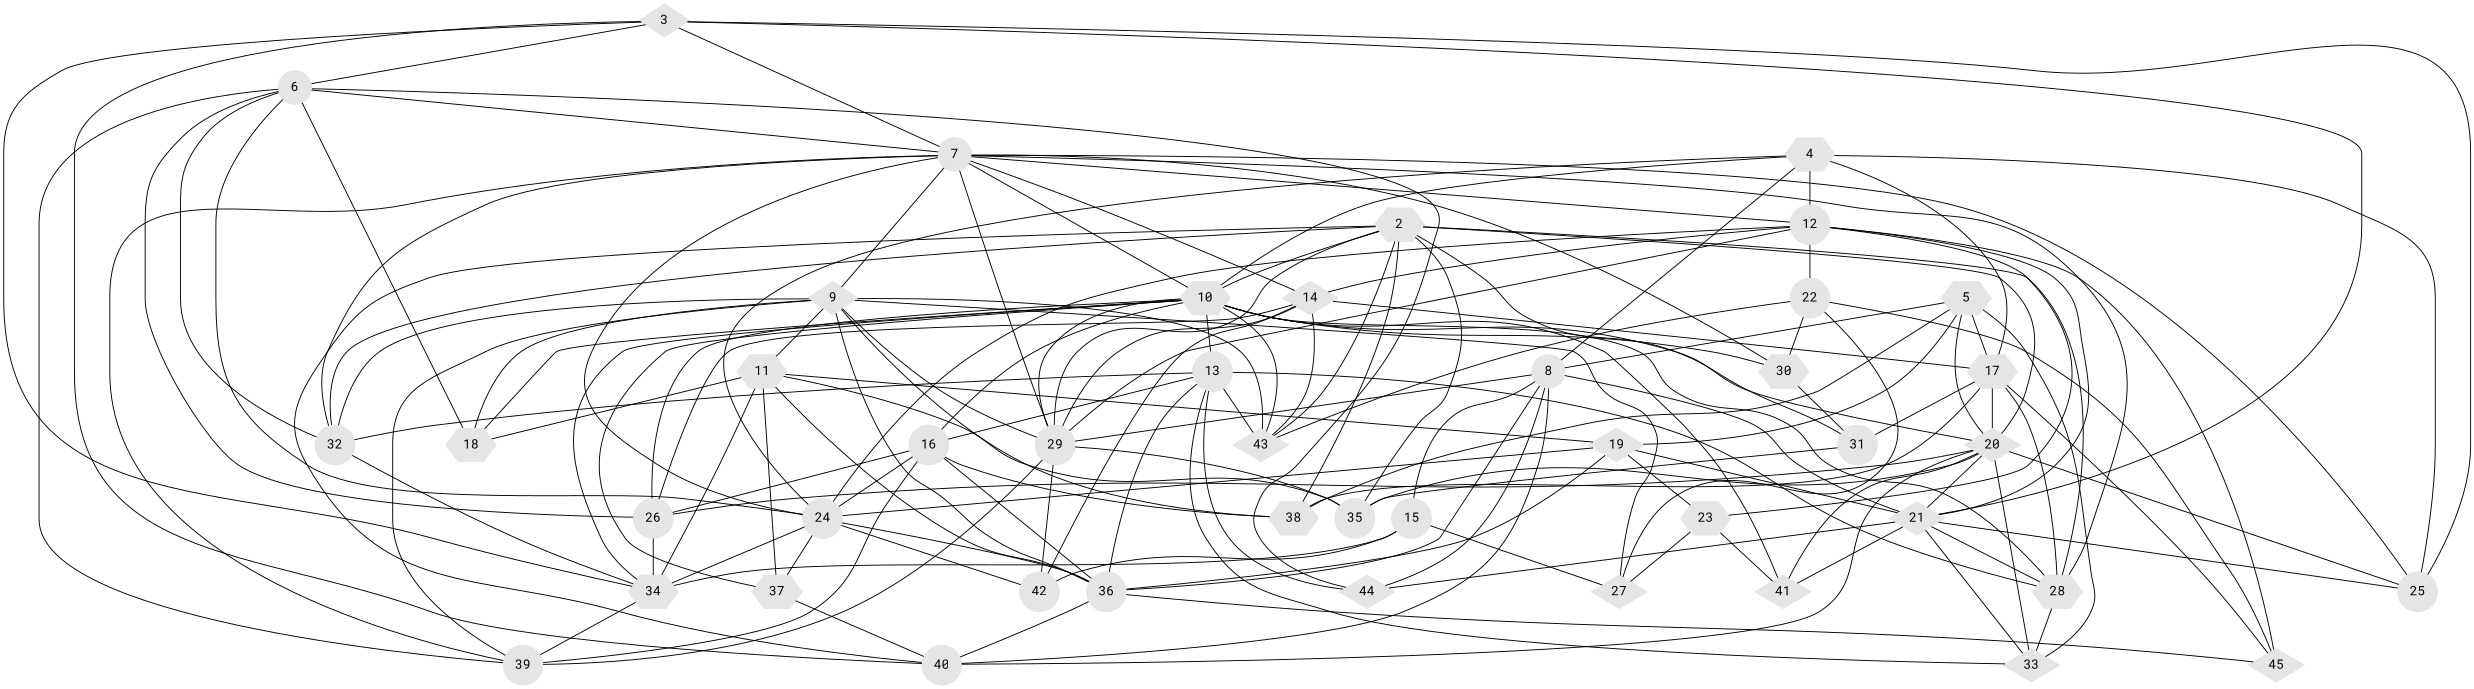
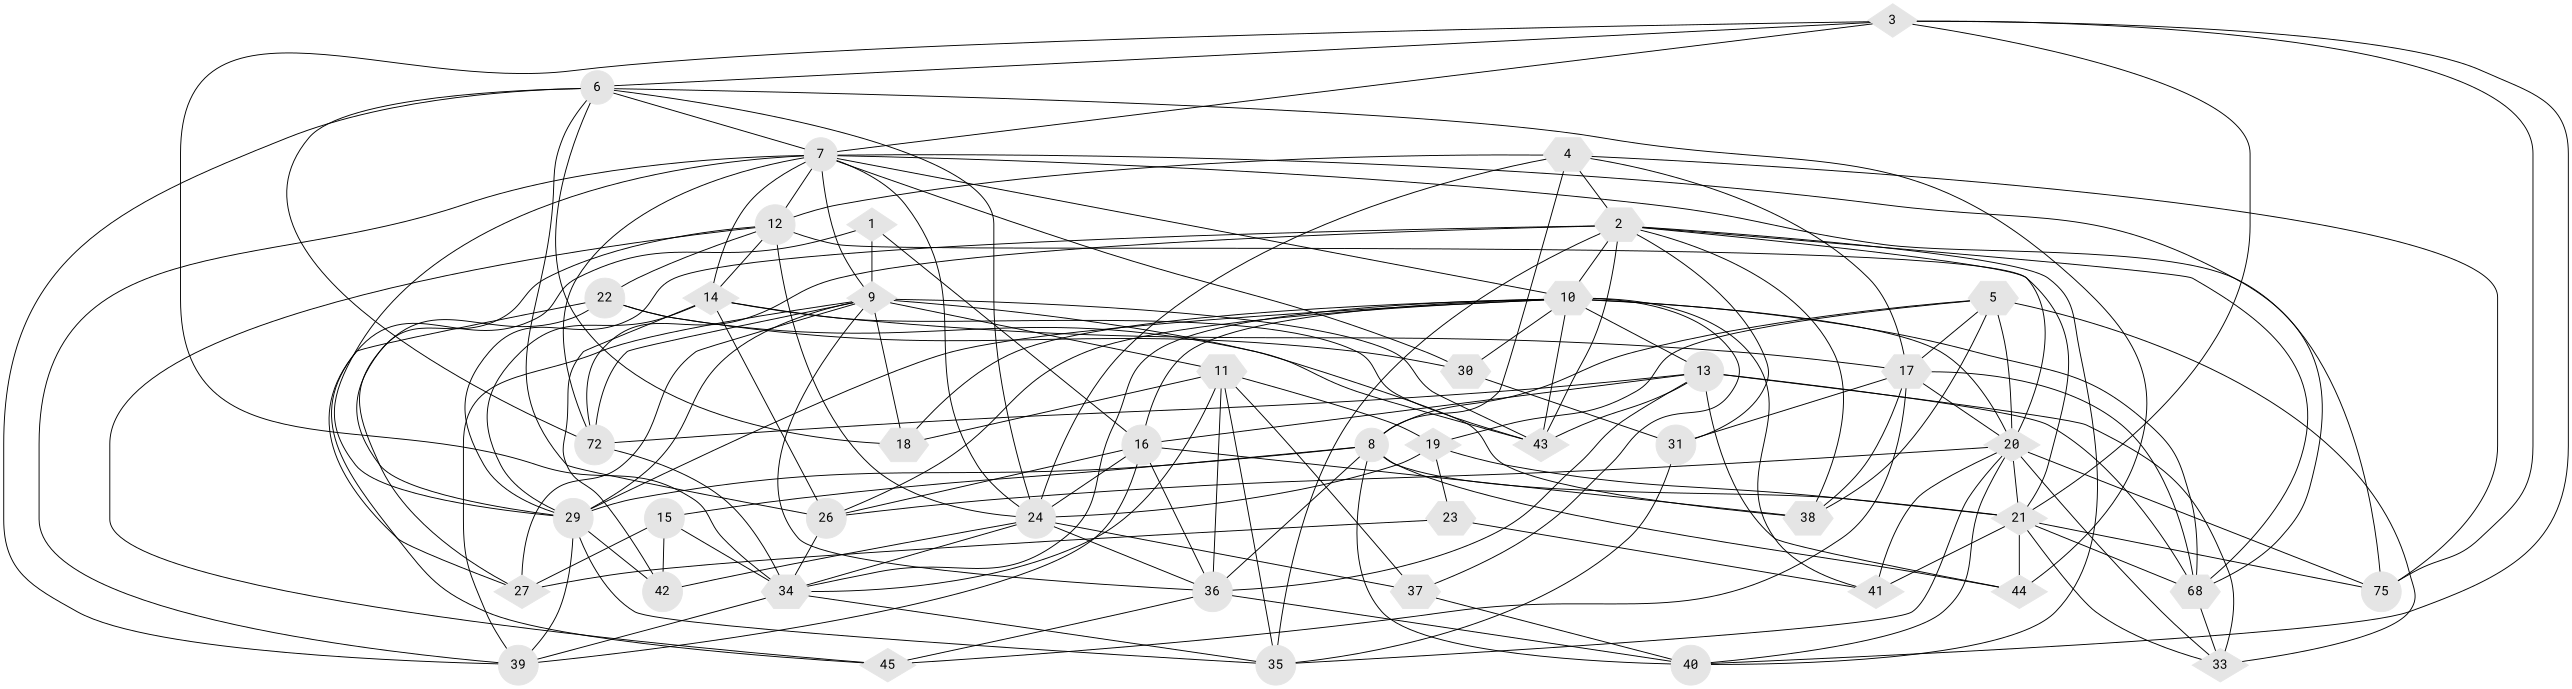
  graph {
    fontname="Roboto Mono"
    node [color=gray90 fontname="Roboto Mono" shape=circle style=filled]
    edge [fontname="Roboto Mono" weight=1.0]
+   1 [shape=diamond]
    9 [shape=diamond]
    16
    27 [shape=diamond]
-   32
+   32 [label=72]
    29
    38 [shape=hexagon]
    43 [shape=diamond]
    18 [shape=hexagon]
    39
    36
    11 [shape=hexagon]
    24
    26
    34 [shape=hexagon]
    2 [shape=hexagon]
    10 [shape=hexagon]
    20 [shape=diamond]
-   28 [shape=hexagon]
+   28 [shape=hexagon label=68]
    31
    35
    40
    30 [shape=hexagon]
    13
    37 [shape=hexagon]
    41 [shape=diamond]
    21 [shape=diamond]
-   25
+   25 [label=75]
    33 [shape=diamond]
    42
    3 [shape=diamond]
    6
    7
    44 [shape=diamond]
    12
    14 [shape=diamond]
    4 [shape=hexagon]
    8
    17 [shape=hexagon]
    15
    22
    23 [shape=hexagon]
    45 [shape=diamond]
    5 [shape=hexagon]
    19 [shape=diamond]
+   1 -- 9
+   1 -- 16
+   1 -- 27
    9 -- 27 [weight=2.0]
    9 -- 32
    9 -- 29
    9 -- 38
    9 -- 43
    9 -- 18
    9 -- 39
    9 -- 36
    9 -- 11
    16 -- 38
    16 -- 39
    16 -- 36
    16 -- 24
    16 -- 26
    32 -- 34
    29 -- 39
    29 -- 35
    29 -- 42
    36 -- 40
    36 -- 45
    11 -- 18
    11 -- 36
    11 -- 34
    11 -- 35
    11 -- 37 [weight=4.0]
    11 -- 19
    24 -- 36 [weight=2.0]
    24 -- 34
    24 -- 37
    24 -- 42
    26 -- 34 [weight=2.0]
    34 -- 39
+   34 -- 35
    2 -- 32
    2 -- 29
    2 -- 38 [weight=2.0]
    2 -- 43
    2 -- 10 [weight=2.0]
    2 -- 20
    2 -- 28
    2 -- 31
    2 -- 35
    2 -- 40
    10 -- 16 [weight=2.0]
    10 -- 29
    10 -- 43
    10 -- 18
    10 -- 26
    10 -- 34
    10 -- 20
    10 -- 28 [weight=2.0]
    10 -- 30 [weight=3.0]
    10 -- 13 [weight=3.0]
    10 -- 37 [weight=2.0]
    10 -- 41 [weight=2.0]
    20 -- 26
    20 -- 35
    20 -- 40
    20 -- 41 [weight=2.0]
    20 -- 21
    20 -- 25
    20 -- 33
    28 -- 33 [weight=2.0]
    31 -- 35
    30 -- 31
    13 -- 16
    13 -- 32
    13 -- 43
    13 -- 36 [weight=2.0]
    13 -- 28
    13 -- 33 [weight=2.0]
    13 -- 44
    37 -- 40
    21 -- 28 [weight=2.0]
    21 -- 41
    21 -- 25
    21 -- 33
    21 -- 44
    3 -- 34 [weight=2.0]
    3 -- 40
    3 -- 21
    3 -- 25 [weight=2.0]
    3 -- 6
    3 -- 7
    6 -- 32
    6 -- 18
    6 -- 39
    6 -- 24
    6 -- 26
    6 -- 7
    6 -- 44
    7 -- 9
    7 -- 32
    7 -- 29
    7 -- 39
    7 -- 24
    7 -- 10
    7 -- 28
    7 -- 30
    7 -- 25
    7 -- 12
    7 -- 14
    12 -- 29
    12 -- 24
    12 -- 21 [weight=2.0]
    12 -- 14
    12 -- 22 [weight=2.0]
-   12 -- 23
    12 -- 45
    14 -- 29
    14 -- 43
    14 -- 26
    14 -- 42
    14 -- 17
    4 -- 24
-   4 -- 10
+   4 -- 2
    4 -- 25
    4 -- 12 [weight=2.0]
    4 -- 8
    4 -- 17 [weight=2.0]
    8 -- 29 [weight=2.0]
    8 -- 36 [weight=2.0]
    8 -- 40
    8 -- 21
    8 -- 44
    8 -- 15
    17 -- 38
    17 -- 20
    17 -- 28
    17 -- 31
    17 -- 45
    15 -- 27
    15 -- 34 [weight=2.0]
    15 -- 42
    22 -- 27
    22 -- 43
    22 -- 30
    22 -- 45
    23 -- 27
    23 -- 41
    5 -- 38
    5 -- 20
    5 -- 33 [weight=2.0]
    5 -- 8
    5 -- 17 [weight=2.0]
    5 -- 19
-   19 -- 36
    19 -- 24
    19 -- 21
    19 -- 23
  }
